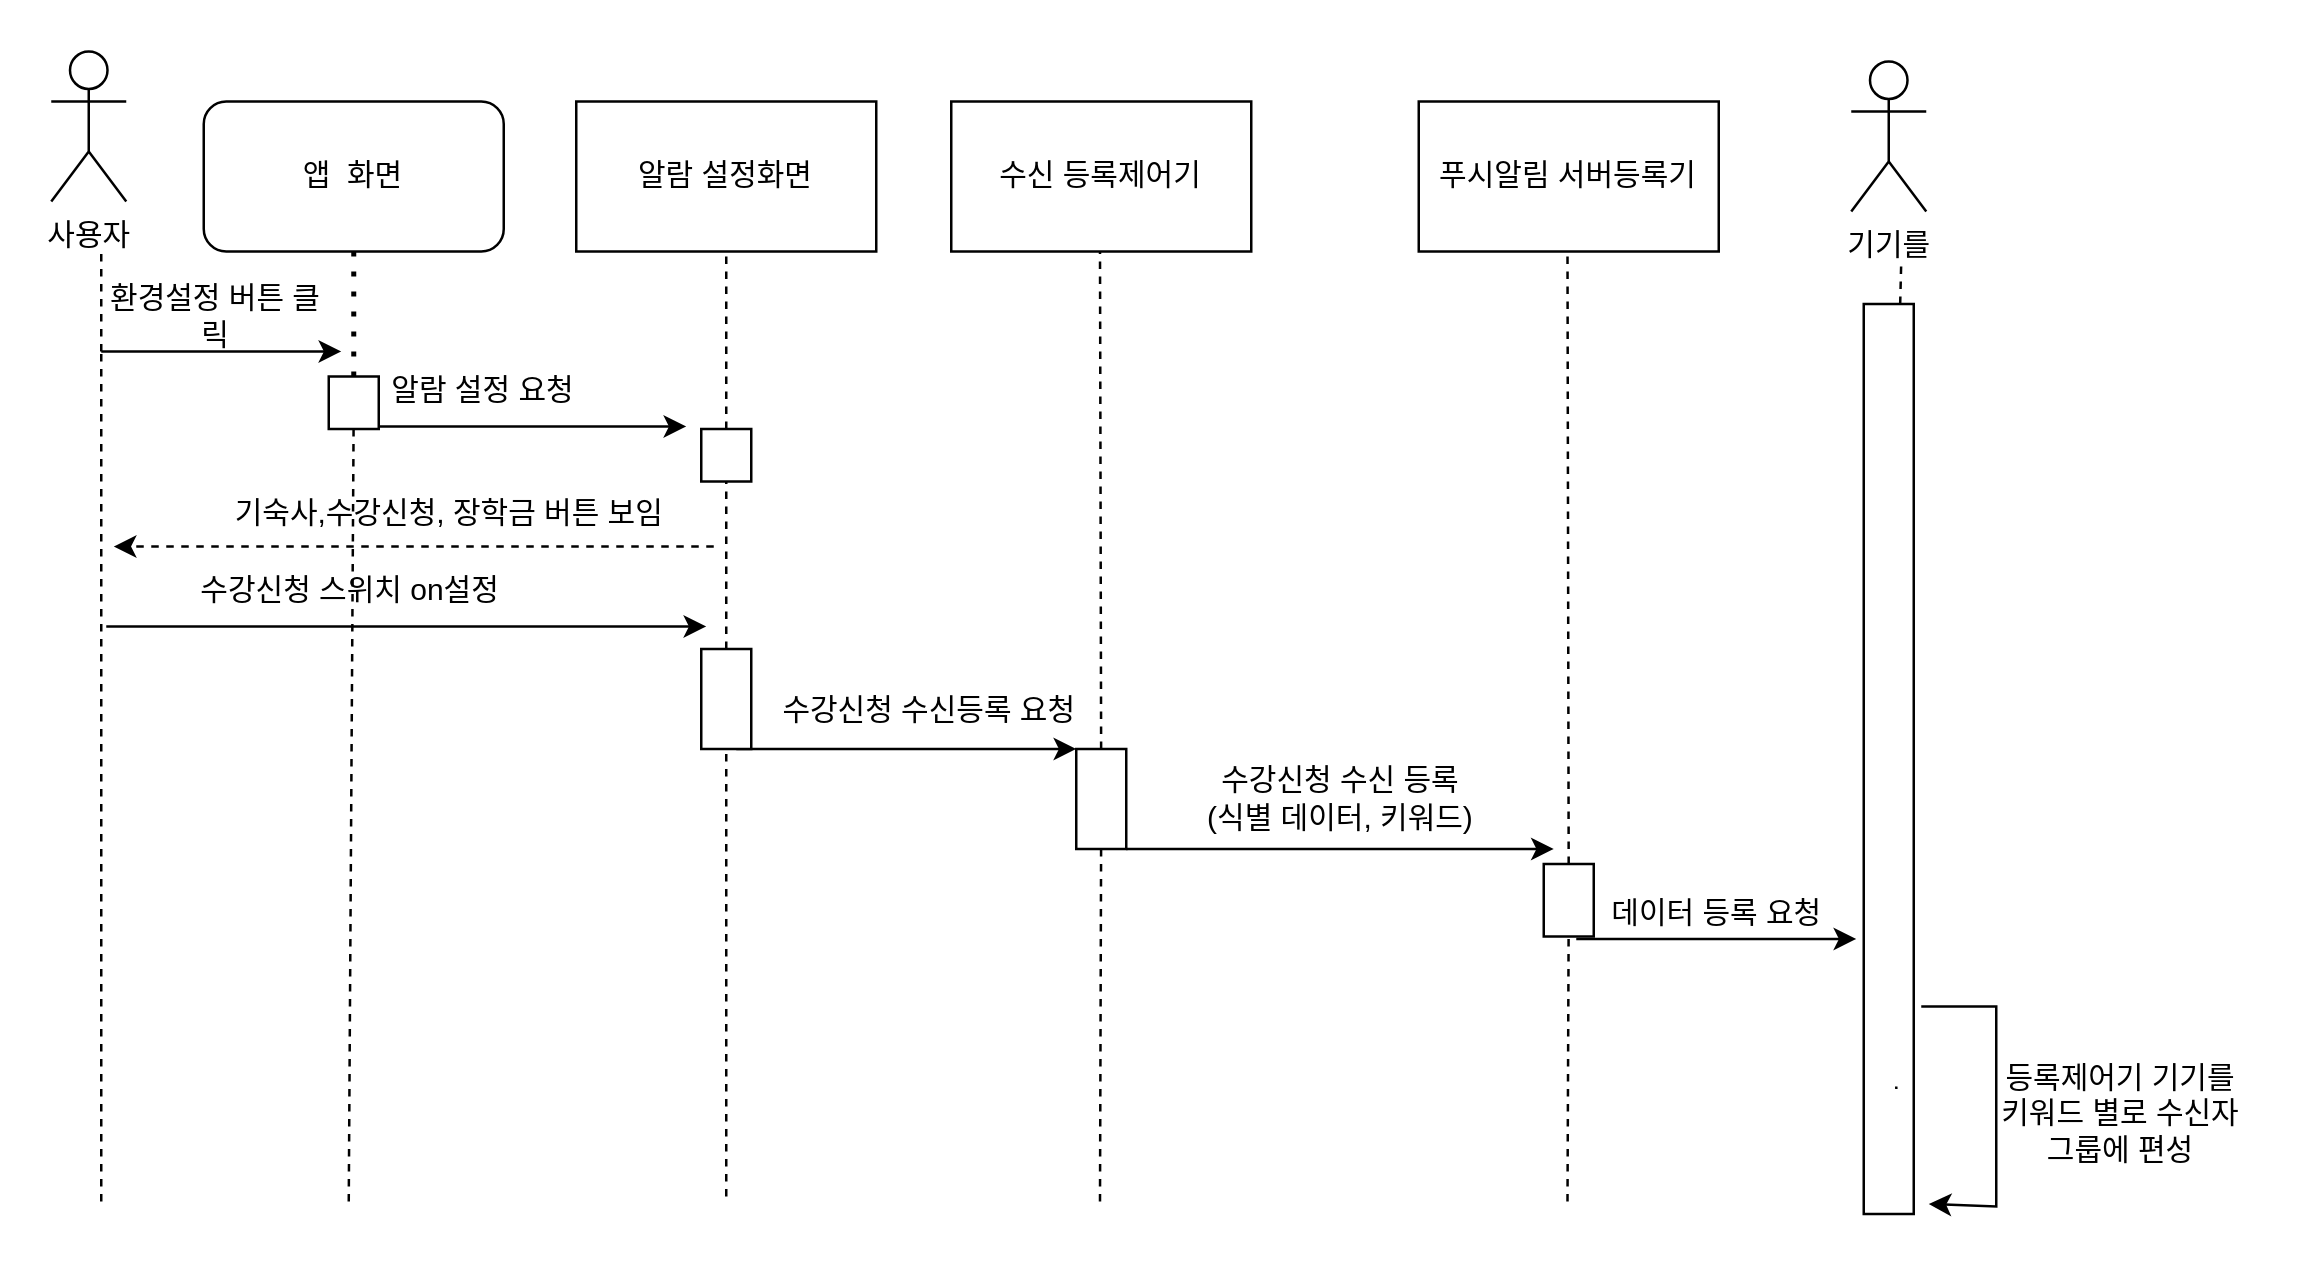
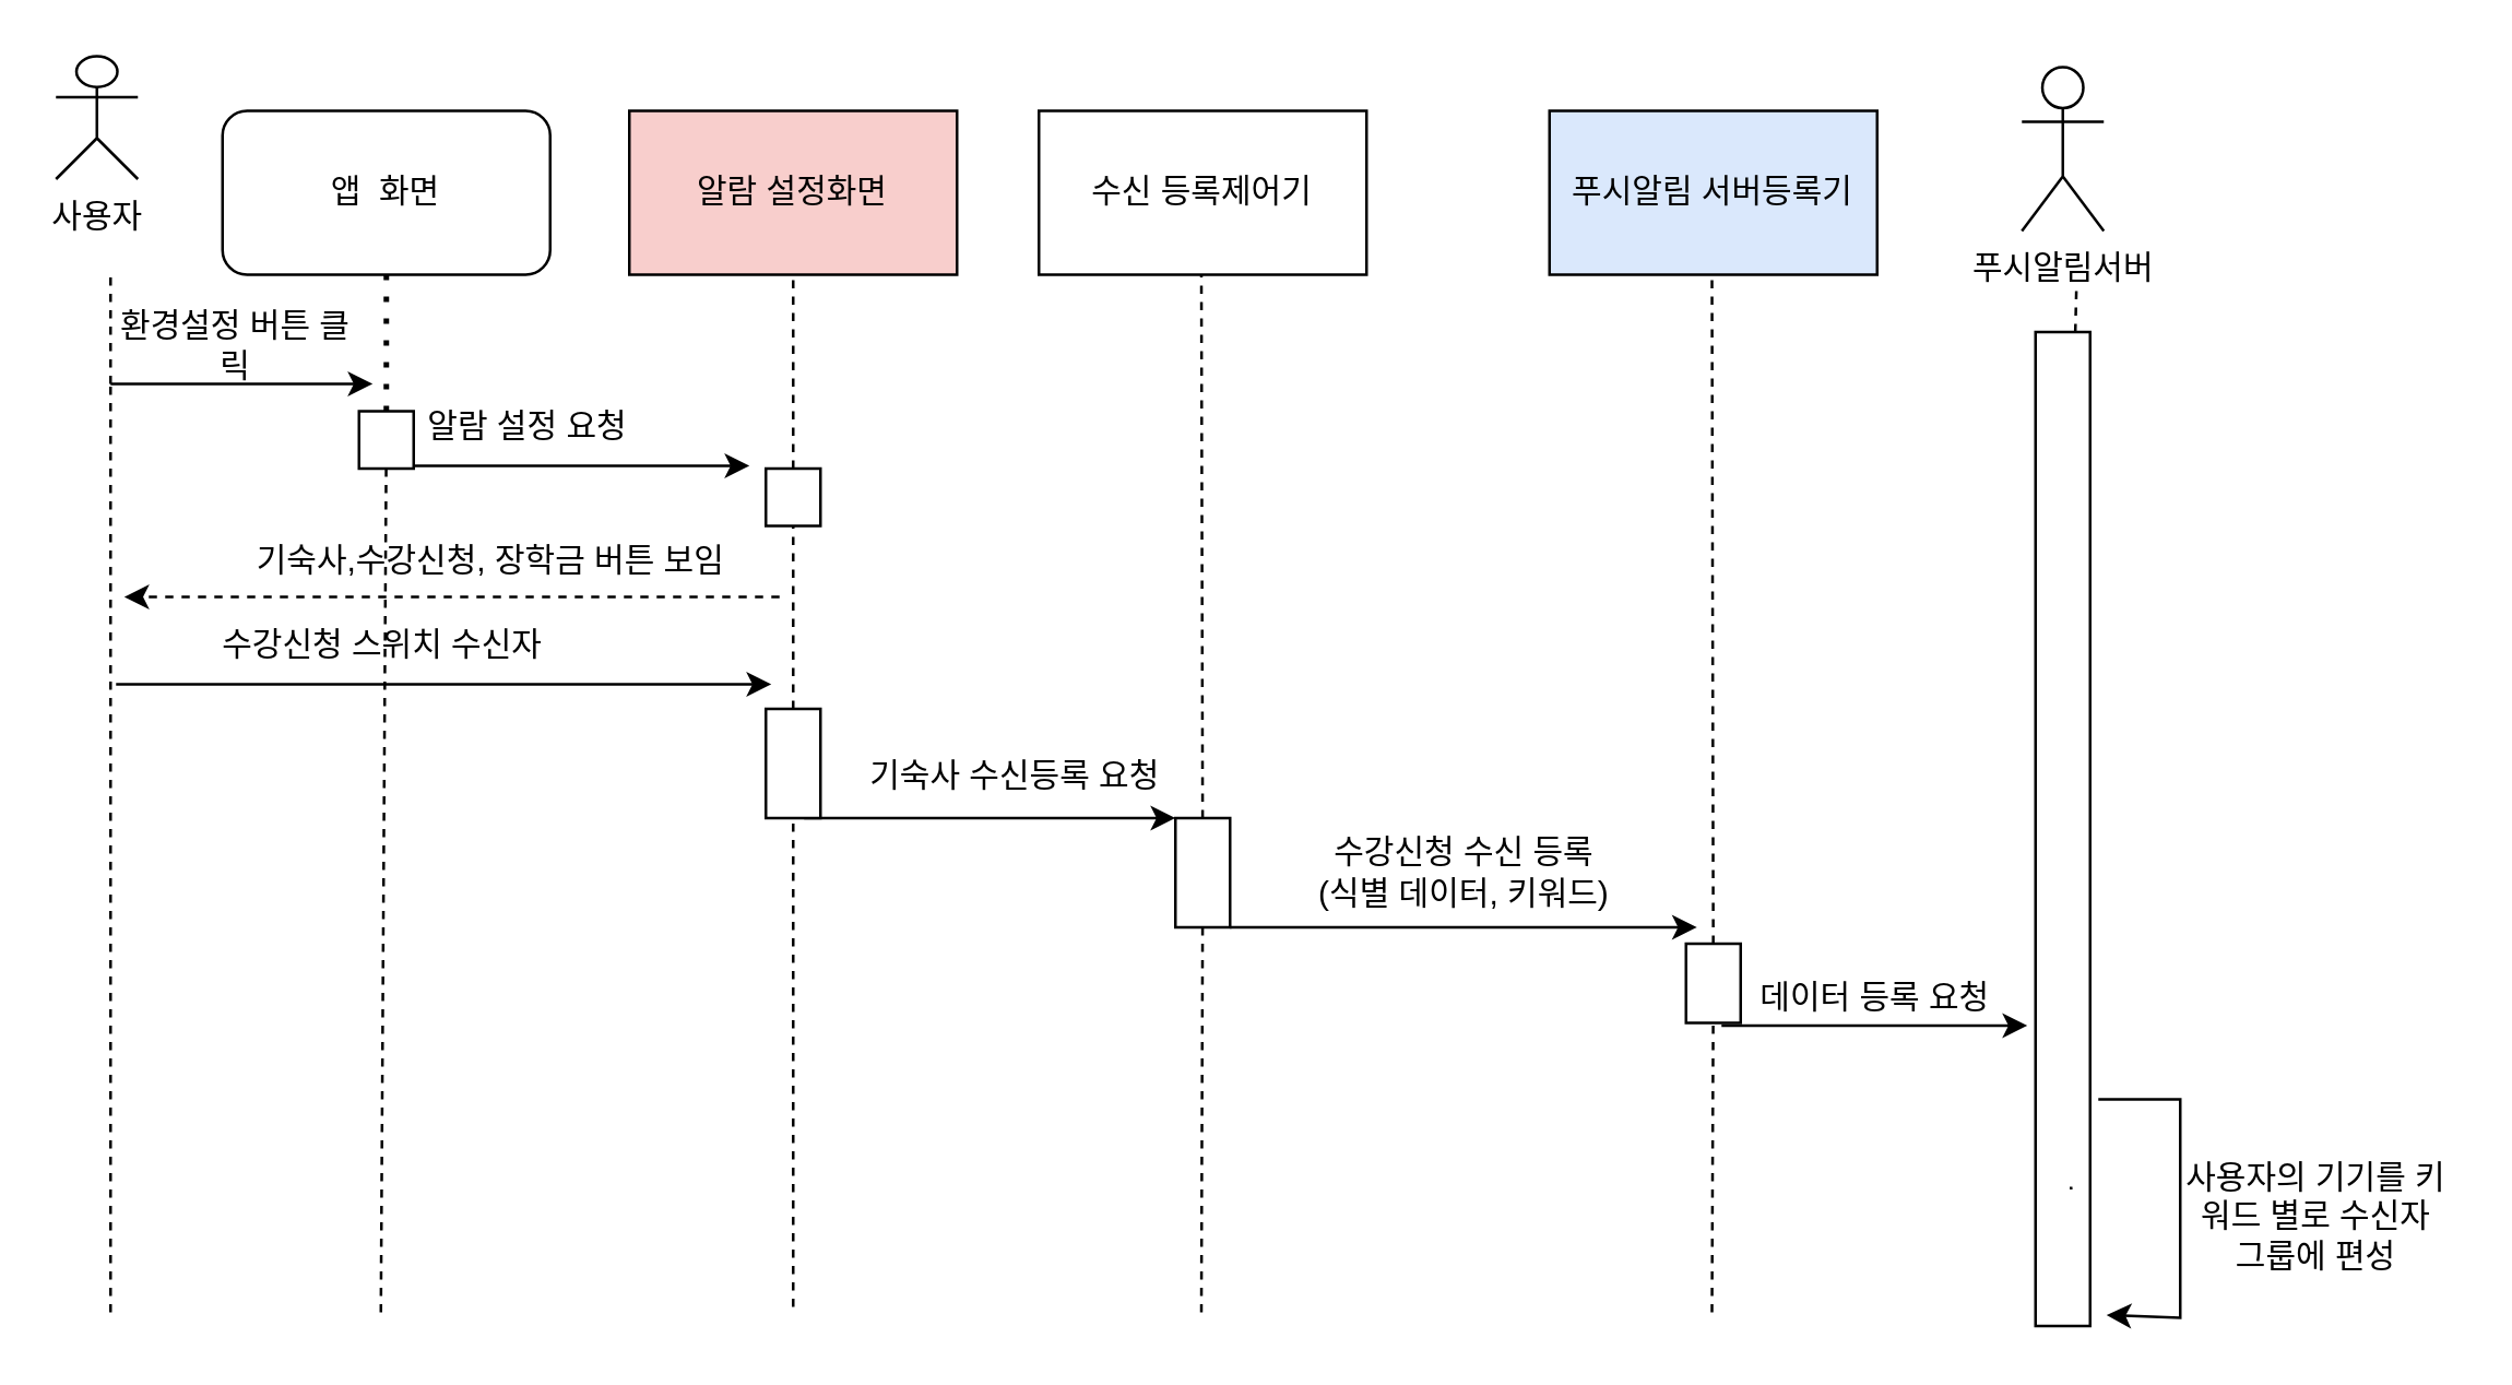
  <mxCell id="0" />
  <mxCell id="1" parent="0" />
- <mxCell id="2" value="사용자" style="shape=umlActor;verticalLabelPosition=bottom;verticalAlign=top;html=1;outlineConnect=0;" parent="1" vertex="1"><mxGeometry x="20" y="20" width="30" height="60" as="geometry" /></mxCell>
- <mxCell id="3" value="알람 설정화면" style="rounded=0;whiteSpace=wrap;html=1;" parent="1" vertex="1"><mxGeometry x="230" y="40" width="120" height="60" as="geometry" /></mxCell>
+ <mxCell id="2" value="사용자" style="shape=umlActor;verticalLabelPosition=bottom;verticalAlign=top;html=1;outlineConnect=0;" parent="1" vertex="1"><mxGeometry x="20" y="20" width="30" height="45" as="geometry" /></mxCell>
+ <mxCell id="3" value="알람 설정화면" style="rounded=0;whiteSpace=wrap;html=1;fillColor=#f8cecc;" parent="1" vertex="1"><mxGeometry x="230" y="40" width="120" height="60" as="geometry" /></mxCell>
  <mxCell id="4" value="수신 등록제어기" style="rounded=0;whiteSpace=wrap;html=1;" parent="1" vertex="1"><mxGeometry x="380" y="40" width="120" height="60" as="geometry" /></mxCell>
- <mxCell id="5" value="기기를" style="shape=umlActor;verticalLabelPosition=bottom;verticalAlign=top;html=1;outlineConnect=0;" parent="1" vertex="1"><mxGeometry x="740" y="24" width="30" height="60" as="geometry" /></mxCell>
+ <mxCell id="5" value="푸시알림서버" style="shape=umlActor;verticalLabelPosition=bottom;verticalAlign=top;html=1;outlineConnect=0;" parent="1" vertex="1"><mxGeometry x="740" y="24" width="30" height="60" as="geometry" /></mxCell>
  <mxCell id="6" value="" style="endArrow=none;dashed=1;html=1;rounded=0;startArrow=none;" parent="1" edge="1"><mxGeometry width="50" height="50" relative="1" as="geometry"><mxPoint x="40" y="140" as="sourcePoint" /><mxPoint x="40" y="100" as="targetPoint" /><Array as="points"><mxPoint x="40" y="100" /></Array></mxGeometry></mxCell>
  <mxCell id="7" value="" style="endArrow=none;dashed=1;html=1;rounded=0;startArrow=none;entryX=0.5;entryY=1;entryDx=0;entryDy=0;" parent="1" source="34" target="3" edge="1"><mxGeometry width="50" height="50" relative="1" as="geometry"><mxPoint x="291.5" y="480" as="sourcePoint" /><mxPoint x="292" y="100" as="targetPoint" /><Array as="points" /></mxGeometry></mxCell>
  <mxCell id="8" value="" style="endArrow=none;dashed=1;html=1;rounded=0;startArrow=none;" parent="1" source="15" edge="1"><mxGeometry width="50" height="50" relative="1" as="geometry"><mxPoint x="439.5" y="480" as="sourcePoint" /><mxPoint x="439.5" y="100" as="targetPoint" /><Array as="points"><mxPoint x="439.5" y="100" /></Array></mxGeometry></mxCell>
  <mxCell id="9" value="" style="endArrow=none;dashed=1;html=1;rounded=0;startArrow=none;" parent="1" source="19" edge="1"><mxGeometry width="50" height="50" relative="1" as="geometry"><mxPoint x="760" y="484" as="sourcePoint" /><mxPoint x="760" y="104" as="targetPoint" /><Array as="points"><mxPoint x="760" y="104" /></Array></mxGeometry></mxCell>
  <mxCell id="10" value="" style="endArrow=none;dashed=1;html=1;rounded=0;" parent="1" edge="1"><mxGeometry width="50" height="50" relative="1" as="geometry"><mxPoint x="40" y="480" as="sourcePoint" /><mxPoint x="40" y="140" as="targetPoint" /><Array as="points" /></mxGeometry></mxCell>
  <mxCell id="11" value="" style="endArrow=classic;html=1;rounded=0;" parent="1" edge="1"><mxGeometry width="50" height="50" relative="1" as="geometry"><mxPoint x="40" y="140" as="sourcePoint" /><mxPoint x="136" y="140" as="targetPoint" /></mxGeometry></mxCell>
  <mxCell id="12" value="환경설정 버튼 클릭" style="text;html=1;strokeColor=none;fillColor=none;align=center;verticalAlign=middle;whiteSpace=wrap;rounded=0;" parent="1" vertex="1"><mxGeometry x="40" y="111" width="92" height="30" as="geometry" /></mxCell>
  <mxCell id="13" value="" style="endArrow=classic;html=1;rounded=0;entryX=0;entryY=0;entryDx=0;entryDy=0;" parent="1" target="15" edge="1"><mxGeometry width="50" height="50" relative="1" as="geometry"><mxPoint x="294" y="299" as="sourcePoint" /><mxPoint x="440" y="299" as="targetPoint" /></mxGeometry></mxCell>
- <mxCell id="14" value="수강신청 수신등록 요청" style="text;html=1;strokeColor=none;fillColor=none;align=center;verticalAlign=middle;whiteSpace=wrap;rounded=0;" parent="1" vertex="1"><mxGeometry x="286" y="269" width="171" height="30" as="geometry" /></mxCell>
+ <mxCell id="14" value="기숙사 수신등록 요청" style="text;html=1;strokeColor=none;fillColor=none;align=center;verticalAlign=middle;whiteSpace=wrap;rounded=0;" parent="1" vertex="1"><mxGeometry x="286" y="269" width="171" height="30" as="geometry" /></mxCell>
  <mxCell id="15" value="" style="rounded=0;whiteSpace=wrap;html=1;" parent="1" vertex="1"><mxGeometry x="430" y="299" width="20" height="40" as="geometry" /></mxCell>
  <mxCell id="16" value="" style="endArrow=none;dashed=1;html=1;rounded=0;" parent="1" target="15" edge="1"><mxGeometry width="50" height="50" relative="1" as="geometry"><mxPoint x="439.5" y="480" as="sourcePoint" /><mxPoint x="439.5" y="100" as="targetPoint" /><Array as="points" /></mxGeometry></mxCell>
  <mxCell id="17" value="" style="endArrow=classic;html=1;rounded=0;" parent="1" edge="1"><mxGeometry width="50" height="50" relative="1" as="geometry"><mxPoint x="450" y="339" as="sourcePoint" /><mxPoint x="621" y="339" as="targetPoint" /></mxGeometry></mxCell>
  <mxCell id="18" value="수강신청 수신 등록&lt;br&gt;(식별 데이터, 키워드)" style="text;html=1;strokeColor=none;fillColor=none;align=center;verticalAlign=middle;whiteSpace=wrap;rounded=0;" parent="1" vertex="1"><mxGeometry x="441" y="299" width="190" height="40" as="geometry" /></mxCell>
  <mxCell id="19" value="" style="rounded=0;whiteSpace=wrap;html=1;" parent="1" vertex="1"><mxGeometry x="745" y="121" width="20" height="364" as="geometry" /></mxCell>
  <mxCell id="20" value="" style="endArrow=none;dashed=1;html=1;rounded=0;" parent="1" edge="1"><mxGeometry width="50" height="50" relative="1" as="geometry"><mxPoint x="758" y="434" as="sourcePoint" /><mxPoint x="758.028" y="435" as="targetPoint" /><Array as="points" /></mxGeometry></mxCell>
  <mxCell id="21" value="" style="endArrow=classic;html=1;rounded=0;" parent="1" edge="1"><mxGeometry width="50" height="50" relative="1" as="geometry"><mxPoint x="768" y="402" as="sourcePoint" /><mxPoint x="771" y="481" as="targetPoint" /><Array as="points"><mxPoint x="798" y="402" /><mxPoint x="798" y="482" /></Array></mxGeometry></mxCell>
- <mxCell id="22" value="등록제어기 기기를 키워드 별로 수신자 그룹에 편성" style="text;html=1;strokeColor=none;fillColor=none;align=center;verticalAlign=middle;whiteSpace=wrap;rounded=0;" parent="1" vertex="1"><mxGeometry x="798" y="405" width="100" height="80" as="geometry" /></mxCell>
+ <mxCell id="22" value="사용자의 기기를 키워드 별로 수신자 그룹에 편성" style="text;html=1;strokeColor=none;fillColor=none;align=center;verticalAlign=middle;whiteSpace=wrap;rounded=0;" parent="1" vertex="1"><mxGeometry x="798" y="405" width="100" height="80" as="geometry" /></mxCell>
  <mxCell id="23" value="앱&amp;nbsp; 화면" style="whiteSpace=wrap;html=1;rounded=1;" parent="1" vertex="1"><mxGeometry x="81" y="40" width="120" height="60" as="geometry" /></mxCell>
  <mxCell id="24" value="" style="rounded=0;whiteSpace=wrap;html=1;" parent="1" vertex="1"><mxGeometry x="280" y="259" width="20" height="40" as="geometry" /></mxCell>
  <mxCell id="25" value="" style="endArrow=classic;html=1;rounded=0;entryX=0;entryY=0;entryDx=0;entryDy=0;" parent="1" edge="1"><mxGeometry width="50" height="50" relative="1" as="geometry"><mxPoint x="138" y="170" as="sourcePoint" /><mxPoint x="274" y="170" as="targetPoint" /></mxGeometry></mxCell>
  <mxCell id="26" value="" style="rounded=0;whiteSpace=wrap;html=1;" parent="1" vertex="1"><mxGeometry x="131" y="150" width="20" height="21" as="geometry" /></mxCell>
  <mxCell id="27" value="" style="endArrow=none;dashed=1;html=1;rounded=0;" parent="1" target="26" edge="1"><mxGeometry width="50" height="50" relative="1" as="geometry"><mxPoint x="139" y="480" as="sourcePoint" /><mxPoint x="139" y="100" as="targetPoint" /><Array as="points" /></mxGeometry></mxCell>
  <mxCell id="28" value="알람 설정 요청" style="text;html=1;strokeColor=none;fillColor=none;align=center;verticalAlign=middle;whiteSpace=wrap;rounded=0;" parent="1" vertex="1"><mxGeometry x="147" y="141" width="92" height="30" as="geometry" /></mxCell>
  <mxCell id="29" value="" style="endArrow=classic;html=1;rounded=0;dashed=1;" parent="1" edge="1"><mxGeometry width="50" height="50" relative="1" as="geometry"><mxPoint x="285" y="218" as="sourcePoint" /><mxPoint x="45" y="218" as="targetPoint" /></mxGeometry></mxCell>
  <mxCell id="30" value="기숙사,수강신청, 장학금 버튼 보임" style="text;html=1;align=center;verticalAlign=middle;resizable=0;points=[];autosize=1;strokeColor=none;fillColor=none;" parent="1" vertex="1"><mxGeometry x="81" y="196" width="195" height="18" as="geometry" /></mxCell>
  <mxCell id="31" value="" style="endArrow=classic;html=1;rounded=0;" parent="1" edge="1"><mxGeometry width="50" height="50" relative="1" as="geometry"><mxPoint x="42" y="250" as="sourcePoint" /><mxPoint x="282" y="250" as="targetPoint" /></mxGeometry></mxCell>
- <mxCell id="32" value="수강신청 스위치 on설정&amp;nbsp;" style="text;html=1;align=center;verticalAlign=middle;resizable=0;points=[];autosize=1;strokeColor=none;fillColor=none;" parent="1" vertex="1"><mxGeometry x="70.5" y="227" width="141" height="18" as="geometry" /></mxCell>
+ <mxCell id="32" value="수강신청 스위치 수신자&amp;nbsp;" style="text;html=1;align=center;verticalAlign=middle;resizable=0;points=[];autosize=1;strokeColor=none;fillColor=none;" parent="1" vertex="1"><mxGeometry x="70.5" y="227" width="141" height="18" as="geometry" /></mxCell>
  <mxCell id="33" value="" style="endArrow=none;dashed=1;html=1;dashPattern=1 3;strokeWidth=2;rounded=0;entryX=0.5;entryY=1;entryDx=0;entryDy=0;exitX=0.5;exitY=0;exitDx=0;exitDy=0;" parent="1" source="26" target="23" edge="1"><mxGeometry width="50" height="50" relative="1" as="geometry"><mxPoint x="436" y="308" as="sourcePoint" /><mxPoint x="486" y="258" as="targetPoint" /></mxGeometry></mxCell>
  <mxCell id="34" value="" style="rounded=0;whiteSpace=wrap;html=1;" parent="1" vertex="1"><mxGeometry x="280" y="171" width="20" height="21" as="geometry" /></mxCell>
  <mxCell id="35" value="" style="endArrow=none;dashed=1;html=1;rounded=0;startArrow=none;" parent="1" source="24" target="34" edge="1"><mxGeometry width="50" height="50" relative="1" as="geometry"><mxPoint x="291.944" y="259" as="sourcePoint" /><mxPoint x="291.5" y="100" as="targetPoint" /><Array as="points" /></mxGeometry></mxCell>
  <mxCell id="36" value="" style="endArrow=none;dashed=1;html=1;rounded=0;entryX=0.5;entryY=1;entryDx=0;entryDy=0;" parent="1" target="24" edge="1"><mxGeometry width="50" height="50" relative="1" as="geometry"><mxPoint x="290" y="478" as="sourcePoint" /><mxPoint x="351" y="358" as="targetPoint" /></mxGeometry></mxCell>
- <mxCell id="37" value="푸시알림 서버등록기" style="rounded=0;whiteSpace=wrap;html=1;" parent="1" vertex="1"><mxGeometry x="567" y="40" width="120" height="60" as="geometry" /></mxCell>
+ <mxCell id="37" value="푸시알림 서버등록기" style="rounded=0;whiteSpace=wrap;html=1;fillColor=#dae8fc;" parent="1" vertex="1"><mxGeometry x="567" y="40" width="120" height="60" as="geometry" /></mxCell>
  <mxCell id="38" value="" style="endArrow=none;dashed=1;html=1;rounded=0;startArrow=none;" parent="1" source="39" edge="1"><mxGeometry width="50" height="50" relative="1" as="geometry"><mxPoint x="626.5" y="480" as="sourcePoint" /><mxPoint x="626.5" y="100" as="targetPoint" /><Array as="points"><mxPoint x="626.5" y="100" /></Array></mxGeometry></mxCell>
  <mxCell id="39" value="" style="rounded=0;whiteSpace=wrap;html=1;" parent="1" vertex="1"><mxGeometry x="617" y="345" width="20" height="29" as="geometry" /></mxCell>
  <mxCell id="40" value="" style="endArrow=none;dashed=1;html=1;rounded=0;" parent="1" target="39" edge="1"><mxGeometry width="50" height="50" relative="1" as="geometry"><mxPoint x="626.5" y="480" as="sourcePoint" /><mxPoint x="626.5" y="100" as="targetPoint" /><Array as="points" /></mxGeometry></mxCell>
  <mxCell id="41" value="" style="endArrow=classic;html=1;rounded=0;" parent="1" edge="1"><mxGeometry width="50" height="50" relative="1" as="geometry"><mxPoint x="630" y="375" as="sourcePoint" /><mxPoint x="742" y="375" as="targetPoint" /></mxGeometry></mxCell>
  <mxCell id="42" value="데이터 등록 요청" style="text;html=1;strokeColor=none;fillColor=none;align=center;verticalAlign=middle;whiteSpace=wrap;rounded=0;" parent="1" vertex="1"><mxGeometry x="637" y="350" width="99" height="30" as="geometry" /></mxCell>
